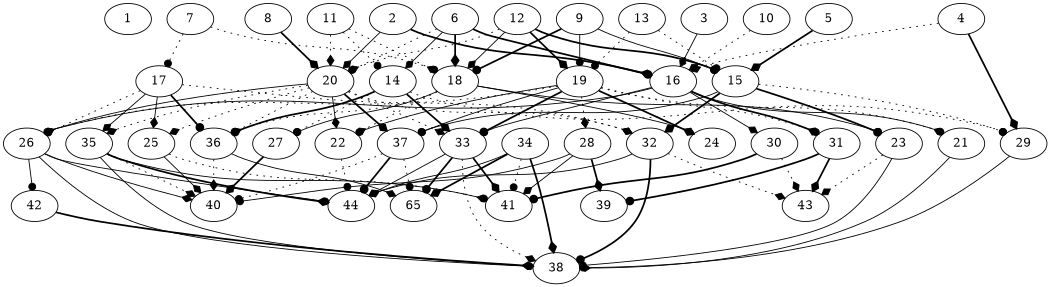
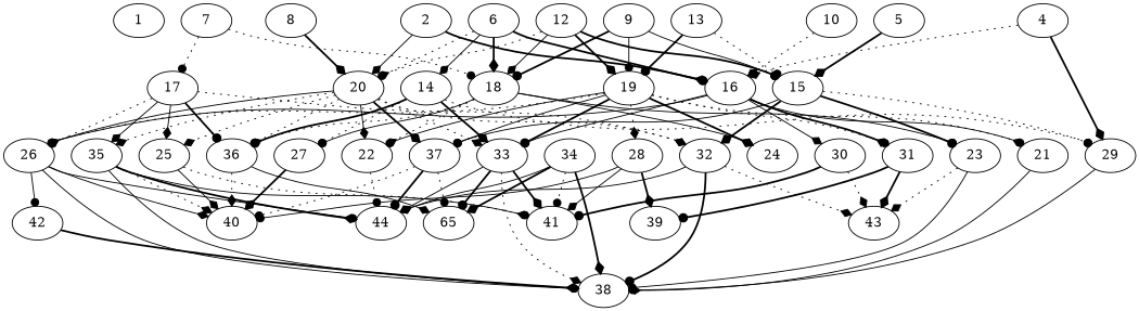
  digraph {
    node [alpha=0.11]
    edge [arrowhead=diamond style=dotted]
    1 [alpha=0.07 expect_size=21157888]
    2 [alpha=0.06 expect_size=31935488]
    16 [alpha=0.15 expect_size=40325120]
    20 [alpha=0.00 expect_size=20669440]
    33 [expect_size=8678400]
    21 [alpha=0.03 expect_size=7366656]
    26 [alpha=0.18 expect_size=50196480]
    30 [alpha=0.05 expect_size=8274944]
    31 [alpha=0.08 expect_size=9143296]
    36 [alpha=0.20 expect_size=31840256]
    32 [alpha=0.15 expect_size=16108544]
    37 [alpha=0.13 expect_size=27757568]
    25 [alpha=0.17 expect_size=42752000]
    35 [alpha=0.07 expect_size=38427648]
    22 [alpha=0.17 expect_size=33570816]
    38 [expect_size=5570560]
    44 [alpha=0.05 expect_size=36362240]
    41 [alpha=0.01 expect_size=51815424]
    n19 [expect_size=11435008 label=65]
    40 [alpha=0.08 expect_size=40698880]
    42 [alpha=0.05 expect_size=23463936]
    43 [alpha=0.14 expect_size=10787840]
    39 [alpha=0.16 expect_size=44741632]
-   3 [alpha=0.13 expect_size=38145024]
    4 [alpha=0.17 expect_size=41515008]
    29 [alpha=0.18 expect_size=44774400]
    15 [alpha=0.03 expect_size=50115584]
    23 [alpha=0.05 expect_size=16872448]
    5 [alpha=0.16 expect_size=19575808]
    6 [alpha=0.06 expect_size=33005568]
    14 [alpha=0.15 expect_size=10861568]
    18 [alpha=0.09 expect_size=17438720]
    27 [expect_size=39283712]
    24 [alpha=0.08 expect_size=7443456]
    7 [alpha=0.04 expect_size=31819776]
    17 [alpha=0.13 expect_size=7287808]
    34 [alpha=0.09 expect_size=19756032]
    8 [alpha=0.01 expect_size=37519360]
    9 [alpha=0.00 expect_size=42226688]
    19 [alpha=0.05 expect_size=20667392]
    28 [alpha=0.17 expect_size=22401024]
    10 [alpha=0.14 expect_size=16432128]
-   11 [expect_size=44984320]
    12 [alpha=0.13 expect_size=13202432]
    13 [alpha=0.16 expect_size=27816960]
    2 -> 16 [style=bold]
    2 -> 20 [style=solid]
    16 -> 33 [arrowhead=dot style=solid]
    16 -> 21 [style=solid]
    16 -> 26 [arrowhead=dot style=solid]
    16 -> 30 [style=solid]
    16 -> 31 [style=bold]
    20 -> 33
    20 -> 26 [style=solid]
    20 -> 36 [arrowhead=dot]
    20 -> 32
    20 -> 37 [style=bold]
    20 -> 25
    20 -> 35
    20 -> 22 [style=solid]
    33 -> 38
    33 -> 44 [style=solid]
    33 -> 41 [style=bold]
    33 -> n19 [arrowhead=dot style=bold]
    21 -> 38 [style=solid]
    26 -> 38 [arrowhead=dot style=solid]
    26 -> 44 [arrowhead=dot style=solid]
    26 -> 40 [style=solid]
    26 -> 42 [arrowhead=dot style=solid]
    30 -> 41 [arrowhead=dot style=bold]
    30 -> 43
    31 -> 43 [style=bold]
    31 -> 39 [arrowhead=dot style=bold]
    36 -> n19 [style=solid]
    36 -> 40
    32 -> 38 [arrowhead=dot style=bold]
    32 -> 44 [style=solid]
    32 -> 43
    37 -> 44 [arrowhead=dot style=bold]
    37 -> n19 [arrowhead=dot]
    37 -> 40 [arrowhead=dot]
    25 -> 41
    25 -> 40 [style=solid]
    35 -> 38 [style=solid]
    35 -> 44 [style=bold]
    35 -> 41 [arrowhead=dot style=solid]
    35 -> 40
    22 -> 44 [arrowhead=dot]
    42 -> 38 [style=bold]
-   3 -> 16 [style=solid]
    4 -> 16
    4 -> 29 [style=bold]
    29 -> 38 [arrowhead=dot style=solid]
    15 -> 32 [style=bold]
    15 -> 37 [arrowhead=dot style=solid]
    15 -> 29 [arrowhead=dot]
    15 -> 23 [arrowhead=dot style=bold]
    23 -> 38 [arrowhead=dot style=solid]
    23 -> 43
    5 -> 15 [style=bold]
    6 -> 16 [arrowhead=dot style=bold]
    6 -> 20 [arrowhead=dot]
    6 -> 14 [style=solid]
    6 -> 18 [style=bold]
    14 -> 33 [style=bold]
    14 -> 36 [arrowhead=dot style=bold]
    14 -> 29 [arrowhead=dot]
    14 -> 27 [arrowhead=dot]
    18 -> 36
    18 -> 22
    18 -> 23 [arrowhead=dot style=solid]
    18 -> 27 [arrowhead=dot style=solid]
    18 -> 24 [style=solid]
    27 -> 40 [style=bold]
    7 -> 18 [arrowhead=dot]
    7 -> 17 [arrowhead=dot]
    17 -> 26 [arrowhead=dot]
    17 -> 36 [arrowhead=dot style=bold]
    17 -> 32
    17 -> 25 [style=solid]
    17 -> 35 [style=solid]
    34 -> 38 [style=bold]
    34 -> 44 [style=solid]
    34 -> 41 [arrowhead=dot]
    34 -> n19 [style=bold]
    8 -> 20 [style=bold]
    9 -> 15 [arrowhead=dot style=solid]
    9 -> 18 [arrowhead=dot style=bold]
    9 -> 19 [arrowhead=dot style=solid]
    19 -> 33 [arrowhead=dot style=bold]
    19 -> 21 [arrowhead=dot]
    19 -> 26
    19 -> 31 [arrowhead=dot]
    19 -> 37 [arrowhead=dot style=solid]
    19 -> 22 [arrowhead=dot style=solid]
    19 -> 24 [style=bold]
    19 -> 28
    28 -> 41 [style=solid]
    28 -> 40 [arrowhead=dot style=solid]
    28 -> 39 [style=bold]
    10 -> 16
-   11 -> 20
-   11 -> 14 [arrowhead=dot]
-   11 -> 18
    12 -> 20
    12 -> 15 [arrowhead=dot style=bold]
    12 -> 18 [style=solid]
    12 -> 19 [style=bold]
    13 -> 15 [arrowhead=dot]
-   13 -> 19 [arrowhead=dot]
+   13 -> 19 [arrowhead=dot style=bold]
  }
